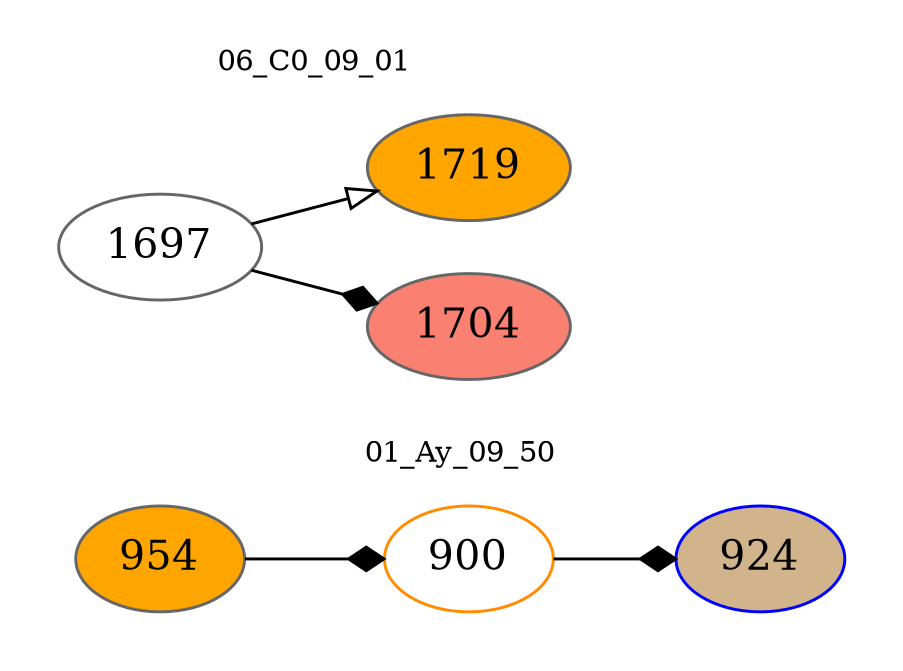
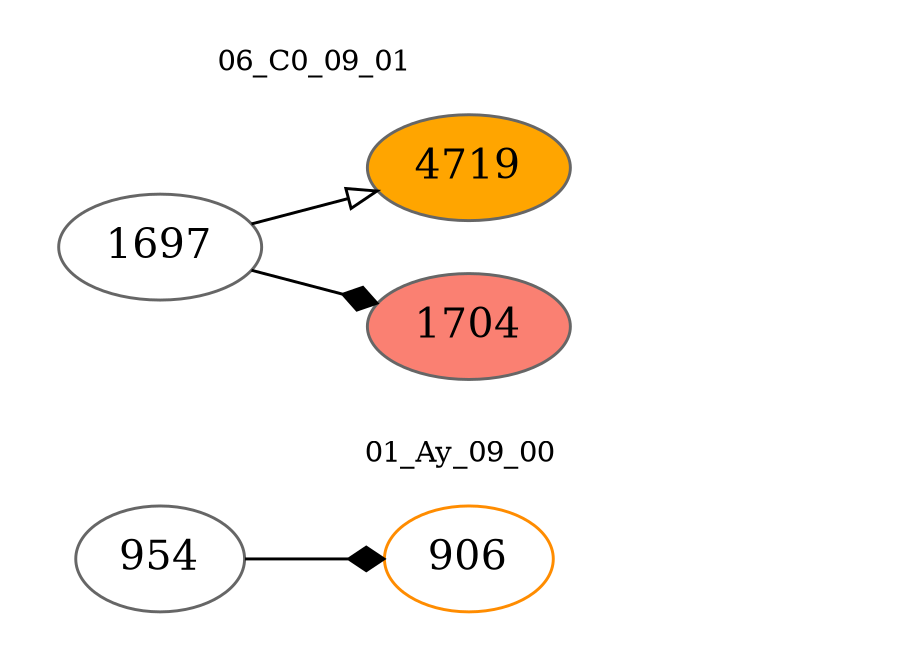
  digraph {
    fontname="DejaVu Serif"
    rankdir=LR
    node [color=gray40 fillcolor=white fontname="DejaVu Serif" style=filled]
    edge [arrowhead=diamond color=black fontname="DejaVu Serif"]
-   n1 [color=darkorange label=900]
-   n2 [color=blue fillcolor=tan label=924]
-   n3 [fillcolor=orange label=954]
+   n1 [color=darkorange label=906]
+   n3 [label=954]
    n4 [label=1697]
    n5 [fillcolor=salmon label=1704]
-   n6 [fillcolor=orange label=1719]
+   n6 [fillcolor=orange label=4719]
    subgraph cluster_1 {
      color=white
      fontsize=10
-     label="01_Ay_09_50"
+     label="01_Ay_09_00"
      n1
-     n2
      n3
    }
    subgraph cluster_2 {
      color=white
      fontsize=10
      label="06_C0_09_01"
      n4
      n5
      n6
    }
-   n1 -> n2
    n3 -> n1
    n4 -> n5
    n4 -> n6 [arrowhead=onormal]
  }
